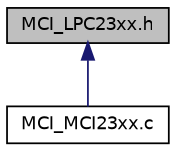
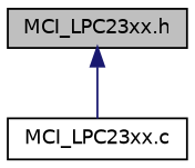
  digraph {
    node [color=black fontname=Helvetica fontsize=10 shape=record style=filled]
    n1 [fillcolor=grey75 fontcolor=black height=0.2 label="MCI_LPC23xx.h" width=0.4]
-   n2 [fillcolor=white height=0.2 label="MCI_MCI23xx.c" width=0.4]
+   n2 [fillcolor=white height=0.2 label="MCI_LPC23xx.c" width=0.4]
    n1 -> n2 [color=midnightblue dir=back fontname=Helvetica fontsize=10 labelfontname=Helvetica labelfontsize=10 style=solid]
  }
